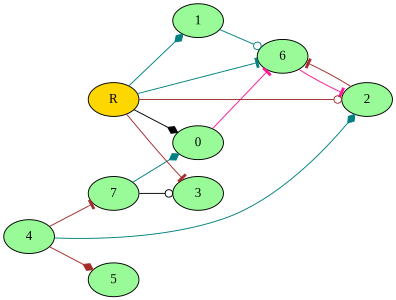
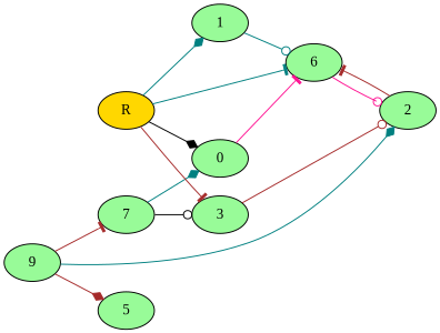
  digraph {
    fontname="Liberation Serif"
    rankdir=LR
    node [fillcolor=palegreen fontname="Liberation Serif" style=filled]
    edge [arrowhead=tee color=teal fontname="Liberation Serif"]
    1
    6
    2
    3
-   4
+   4 [label=9]
    5
    7
    n8 [label=0]
    R [fillcolor=gold]
    1 -> 6 [arrowhead=odot]
-   6 -> 2 [color=deeppink]
+   6 -> 2 [arrowhead=odot color=deeppink]
    2 -> 6 [color=brown]
-   R -> 2 [arrowhead=odot color=brown]
+   3 -> 2 [arrowhead=odot color=brown]
    4 -> 2 [arrowhead=diamond]
    4 -> 5 [arrowhead=diamond color=brown]
    4 -> 7 [color=brown]
    7 -> 3 [arrowhead=odot color=black]
    7 -> n8 [arrowhead=diamond]
    n8 -> 6 [color=deeppink]
    R -> 1 [arrowhead=diamond]
    R -> 6
    R -> 3 [color=brown]
    R -> n8 [arrowhead=diamond color=black]
  }
